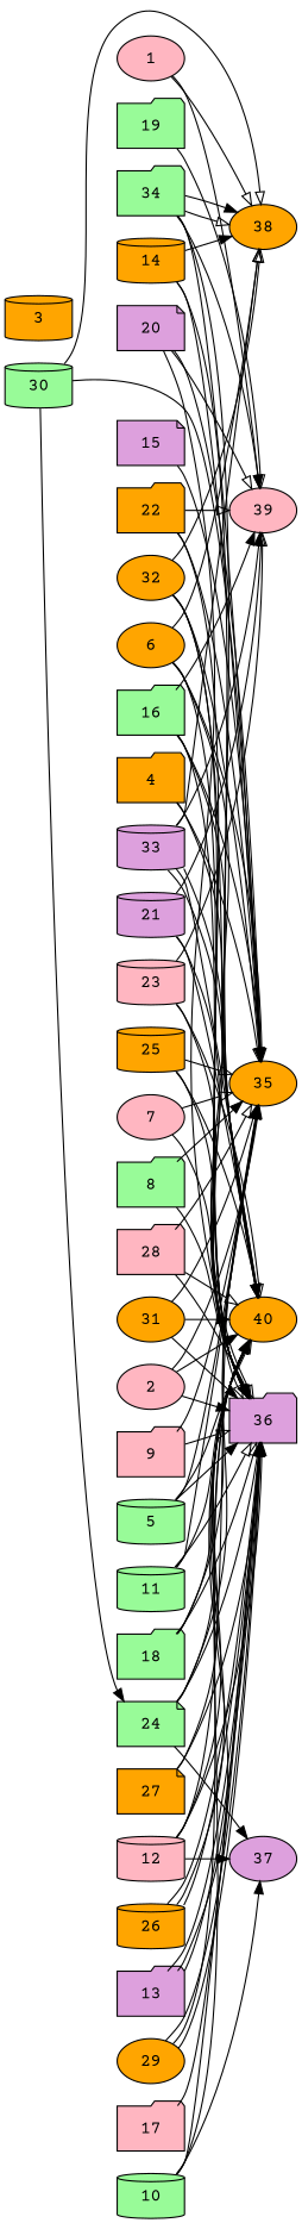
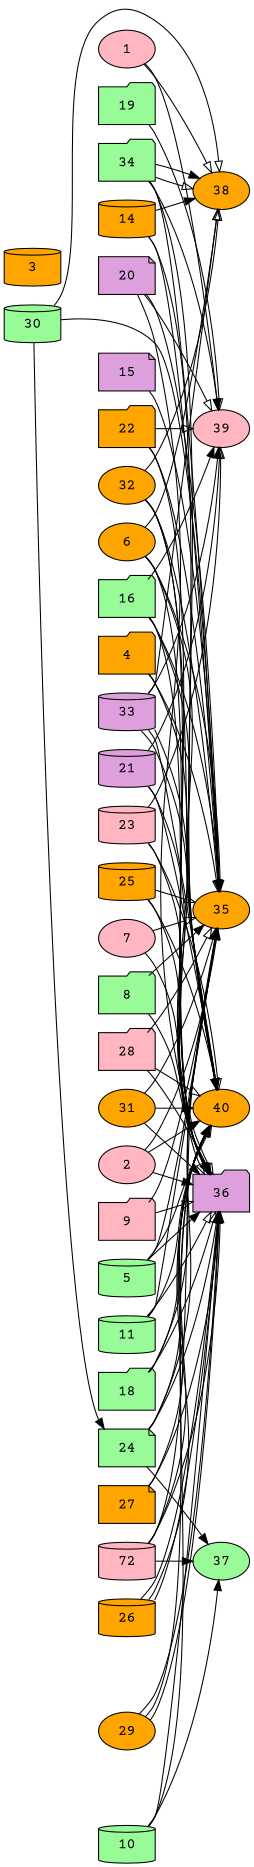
  digraph {
    fontname="Courier Prime"
    rankdir=LR
    node [alpha=0.19 fillcolor=orange fontname="Courier Prime" shape=ellipse style=filled]
    edge [arrowhead=onormal fontname="Courier Prime"]
    1 [expect_size=31822848 fillcolor=lightpink]
    38 [alpha=0.15 expect_size=38049792]
    39 [alpha=0.18 expect_size=44479488 fillcolor=lightpink]
    2 [alpha=0.14 expect_size=52178944 fillcolor=lightpink]
    35 [alpha=0.06 expect_size=12511232]
    36 [alpha=0.14 expect_size=38523904 fillcolor=plum shape=folder]
    40 [alpha=0.16 expect_size=34485248]
    3 [alpha=0.20 expect_size=45381632 shape=cylinder]
    4 [alpha=0.08 expect_size=11995136 shape=folder]
    5 [alpha=0.16 expect_size=39896064 fillcolor=palegreen shape=cylinder]
    6 [alpha=0.13 expect_size=45126656]
    7 [alpha=0.20 expect_size=23041024 fillcolor=lightpink]
    8 [alpha=0.10 expect_size=20359168 fillcolor=palegreen shape=folder]
    9 [alpha=0.03 expect_size=42250240 fillcolor=lightpink shape=folder]
    10 [alpha=0.02 expect_size=12133376 fillcolor=palegreen shape=cylinder]
-   37 [alpha=0.03 expect_size=25375744 fillcolor=plum]
+   37 [alpha=0.03 expect_size=25375744 fillcolor=palegreen]
    11 [alpha=0.01 expect_size=32325632 fillcolor=palegreen shape=cylinder]
-   12 [alpha=0.17 expect_size=29876224 fillcolor=lightpink shape=cylinder]
-   13 [alpha=0.05 expect_size=15998976 fillcolor=plum shape=folder]
+   12 [alpha=0.17 expect_size=29876224 fillcolor=lightpink shape=cylinder label=72]
    14 [alpha=0.12 expect_size=15248384 shape=cylinder]
    15 [alpha=0.17 expect_size=35105792 fillcolor=plum shape=note]
    16 [alpha=0.12 expect_size=25873408 fillcolor=palegreen shape=folder]
-   17 [alpha=0.14 expect_size=9424896 fillcolor=lightpink shape=folder]
    18 [alpha=0.17 expect_size=8724480 fillcolor=palegreen shape=folder]
    19 [expect_size=32875520 fillcolor=palegreen shape=folder]
    20 [alpha=0.20 expect_size=39823360 fillcolor=plum shape=note]
    21 [alpha=0.12 expect_size=44198912 fillcolor=plum shape=cylinder]
    22 [alpha=0.04 expect_size=47430656 shape=folder]
    23 [alpha=0.13 expect_size=40602624 fillcolor=lightpink shape=cylinder]
    24 [alpha=0.05 expect_size=5636096 fillcolor=palegreen shape=note]
    25 [alpha=0.11 expect_size=33469440 shape=cylinder]
    26 [alpha=0.14 expect_size=25245696 shape=cylinder]
    27 [alpha=0.05 expect_size=5913600 shape=note]
    28 [alpha=0.03 expect_size=40069120 fillcolor=lightpink shape=folder]
    29 [alpha=0.16 expect_size=32097280]
    30 [alpha=0.12 expect_size=29808640 fillcolor=palegreen shape=cylinder]
    31 [expect_size=29342720]
    32 [alpha=0.17 expect_size=10094592]
    33 [expect_size=18999296 fillcolor=plum shape=cylinder]
    34 [alpha=0.06 expect_size=49010688 fillcolor=palegreen shape=folder]
    1 -> 38
    1 -> 39 [arrowhead=normal]
    2 -> 35 [arrowhead=normal]
    2 -> 36 [arrowhead=normal]
    2 -> 40 [arrowhead=normal]
    4 -> 35
    4 -> 40
    5 -> 35
    5 -> 36 [arrowhead=normal]
    5 -> 40
    6 -> 38
    6 -> 35
    6 -> 36 [arrowhead=normal]
    6 -> 40 [arrowhead=normal]
    7 -> 35
    7 -> 36
    8 -> 35 [arrowhead=normal]
    8 -> 36 [arrowhead=normal]
    9 -> 35
    9 -> 36
    10 -> 36 [arrowhead=normal]
    10 -> 40
    10 -> 37 [arrowhead=normal]
    11 -> 35
    11 -> 36
    11 -> 40
    12 -> 35
    12 -> 36 [arrowhead=normal]
    12 -> 40
    12 -> 37 [arrowhead=normal]
-   13 -> 36
-   13 -> 36
-   13 -> 40
    14 -> 38 [arrowhead=normal]
    14 -> 35
    14 -> 40 [arrowhead=normal]
    15 -> 35
    16 -> 39 [arrowhead=normal]
    16 -> 35 [arrowhead=normal]
    16 -> 36 [arrowhead=normal]
    16 -> 40
-   17 -> 36
    18 -> 35 [arrowhead=normal]
    18 -> 36
    18 -> 40 [arrowhead=normal]
    19 -> 39
    20 -> 39
    20 -> 35 [arrowhead=normal]
    20 -> 36
    21 -> 39
    21 -> 36 [arrowhead=normal]
    21 -> 40
    22 -> 39
    22 -> 35 [arrowhead=normal]
    22 -> 36 [arrowhead=normal]
    23 -> 39
    23 -> 36 [arrowhead=normal]
    23 -> 40
    24 -> 35
    24 -> 36 [arrowhead=normal]
    24 -> 40 [arrowhead=normal]
    24 -> 37 [arrowhead=normal]
    25 -> 35
    25 -> 36
    25 -> 40 [arrowhead=normal]
    26 -> 36
    26 -> 36 [arrowhead=normal]
    26 -> 40
    27 -> 36
    27 -> 40 [arrowhead=normal]
    28 -> 35
    28 -> 36
    28 -> 40
    29 -> 36 [arrowhead=normal]
    29 -> 36 [arrowhead=normal]
    29 -> 40
    30 -> 38
    30 -> 35
    30 -> 24 [arrowhead=normal]
    31 -> 35 [arrowhead=normal]
    31 -> 36 [arrowhead=normal]
    31 -> 40 [arrowhead=normal]
    32 -> 38
    32 -> 35
    32 -> 36
    32 -> 40
    33 -> 38
    33 -> 39 [arrowhead=normal]
    33 -> 36
    33 -> 36
    33 -> 40
    34 -> 38
    34 -> 38 [arrowhead=normal]
    34 -> 39
    34 -> 35 [arrowhead=normal]
    34 -> 40
  }
